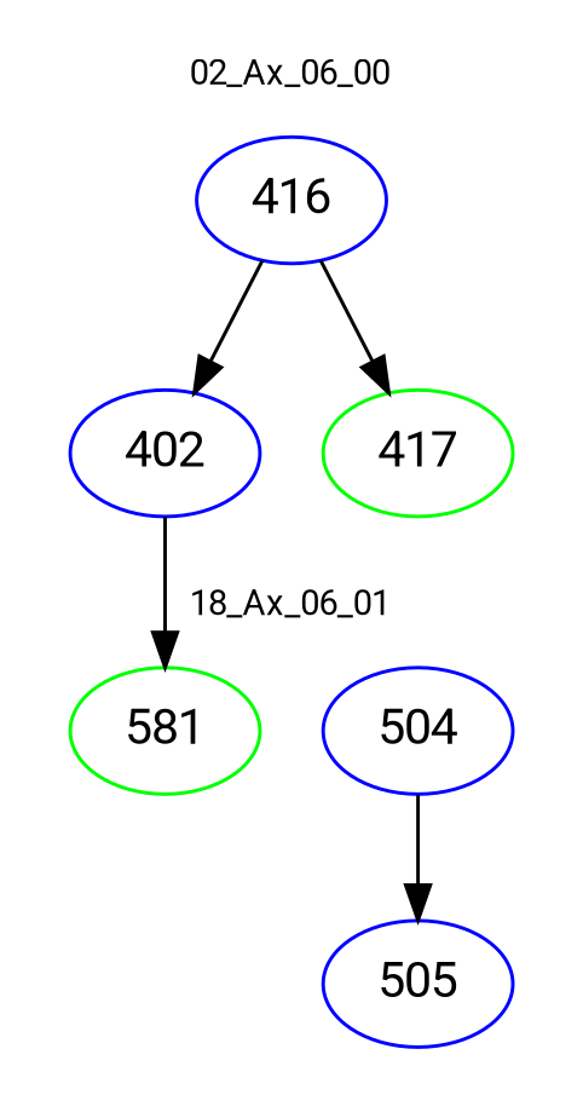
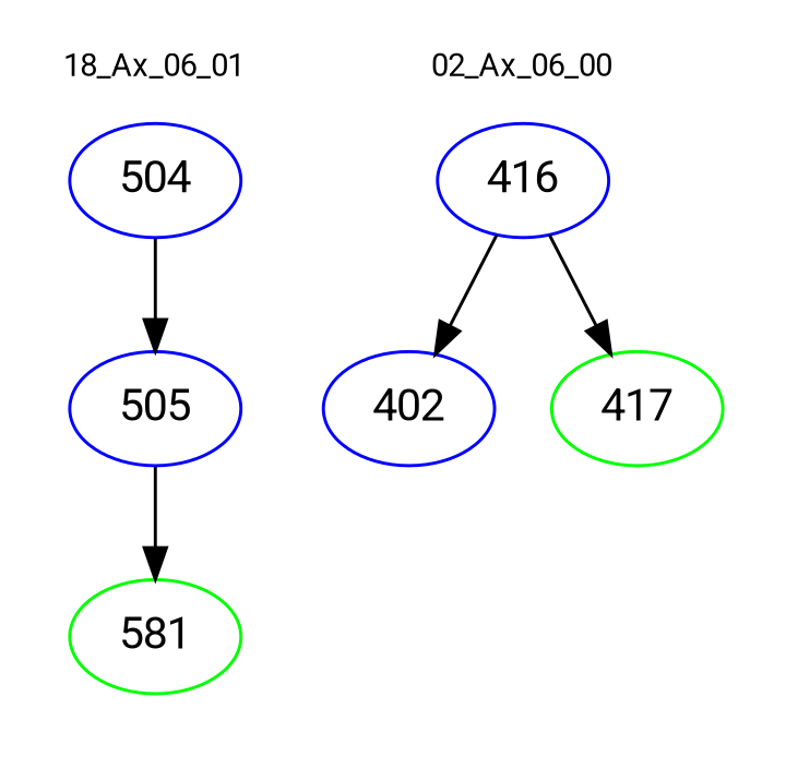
  digraph {
    fontname=Roboto
    node [color=blue fontname=Roboto]
    edge [color=black fontname=Roboto]
    n1 [label=505]
    n2 [label=504]
    n3 [color=green label=581]
    n4 [label=416]
    n5 [label=402]
    n6 [color=green label=417]
    subgraph cluster_1 {
      color=white
      fontsize=10
      label="18_Ax_06_01"
      n1
      n2
      n3
    }
    subgraph cluster_2 {
      color=white
      fontsize=10
      label="02_Ax_06_00"
      n4
      n5
      n6
    }
-   n5 -> n3
+   n1 -> n3
    n2 -> n1
    n4 -> n5
    n4 -> n6
  }
